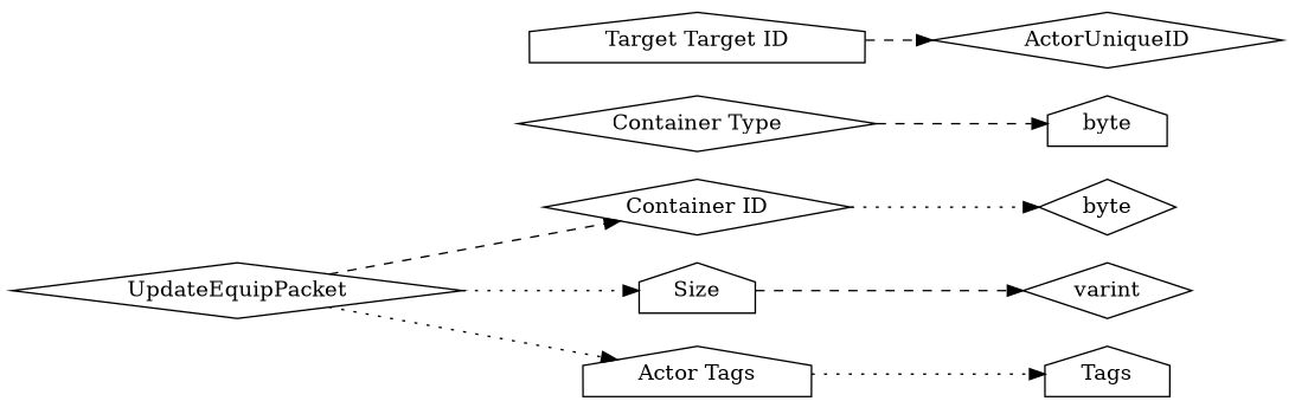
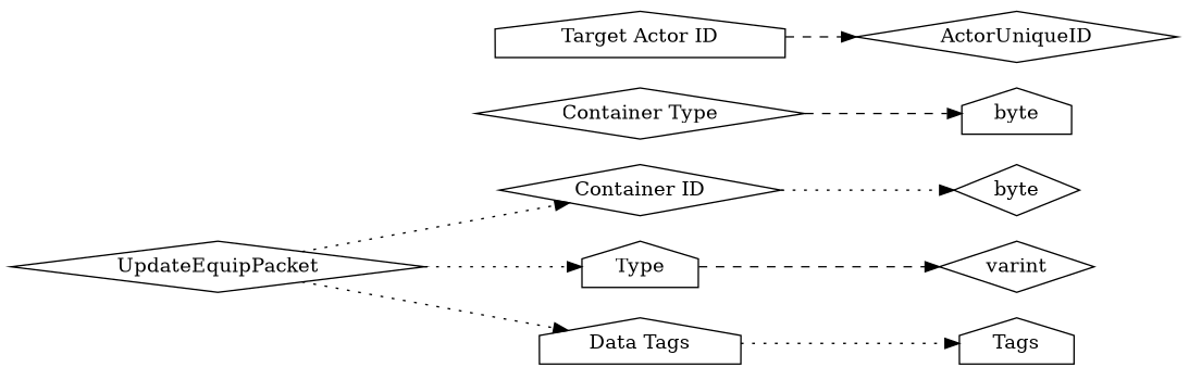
  digraph {
    rankdir=LR
    node [shape=diamond]
    edge [style=dotted]
    n1 [label=byte]
    n2 [label=byte shape=house]
    n3 [label=varint]
    n4 [label=ActorUniqueID]
    n5 [label=Tags shape=house]
    n6 [label=UpdateEquipPacket]
    n7 [label="Container ID"]
-   n8 [label=Size shape=house]
-   n9 [label="Actor Tags" shape=house]
+   n8 [label=Type shape=house]
+   n9 [label="Data Tags" shape=house]
    n10 [label="Container Type"]
-   n11 [label="Target Target ID" shape=house]
+   n11 [label="Target Actor ID" shape=house]
    subgraph sub_1 {
      rank=max
      n1
      n2
      n3
      n4
      n5
    }
-   n6 -> n7 [style=dashed]
+   n6 -> n7
    n6 -> n8
    n6 -> n9
    n7 -> n1
    n8 -> n3 [style=dashed]
    n9 -> n5
    n10 -> n2 [style=dashed]
    n11 -> n4 [style=dashed]
  }
